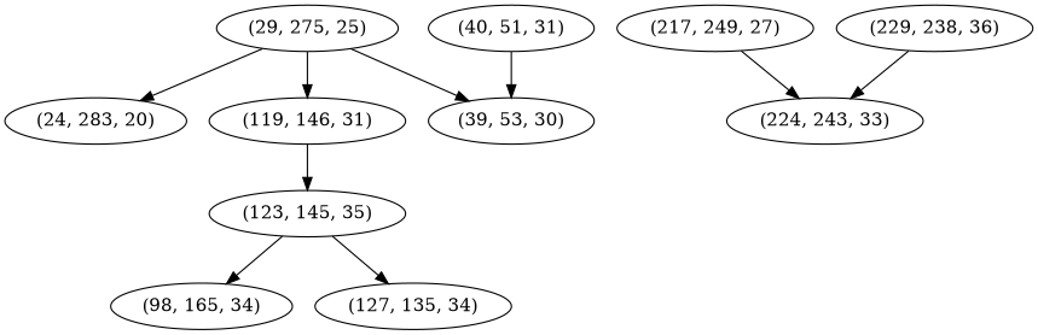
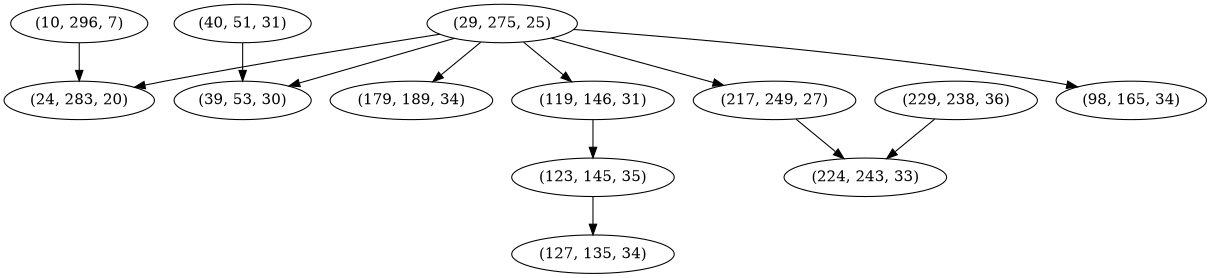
  digraph {
+   "(10, 296, 7)"
    "(24, 283, 20)"
    "(29, 275, 25)"
    "(39, 53, 30)"
    n5 [label="(98, 165, 34)"]
    "(119, 146, 31)"
+   "(179, 189, 34)"
    "(217, 249, 27)"
    n9 [label="(123, 145, 35)"]
    "(224, 243, 33)"
    "(40, 51, 31)"
    n12 [label="(127, 135, 34)"]
    "(229, 238, 36)"
+   "(10, 296, 7)" -> "(24, 283, 20)"
    "(29, 275, 25)" -> "(24, 283, 20)"
    "(29, 275, 25)" -> "(39, 53, 30)"
-   n9 -> n5
+   "(29, 275, 25)" -> n5
    "(29, 275, 25)" -> "(119, 146, 31)"
+   "(29, 275, 25)" -> "(179, 189, 34)"
+   "(29, 275, 25)" -> "(217, 249, 27)"
    "(119, 146, 31)" -> n9
    "(217, 249, 27)" -> "(224, 243, 33)"
    n9 -> n12
    "(40, 51, 31)" -> "(39, 53, 30)"
    "(229, 238, 36)" -> "(224, 243, 33)"
  }
